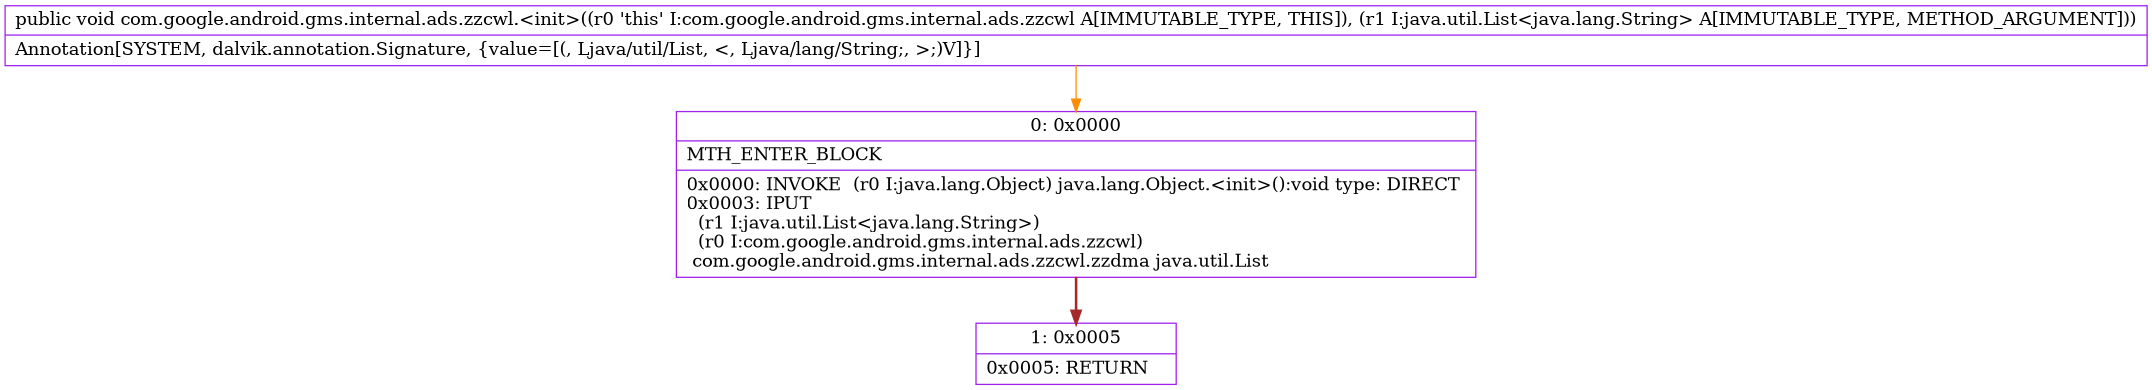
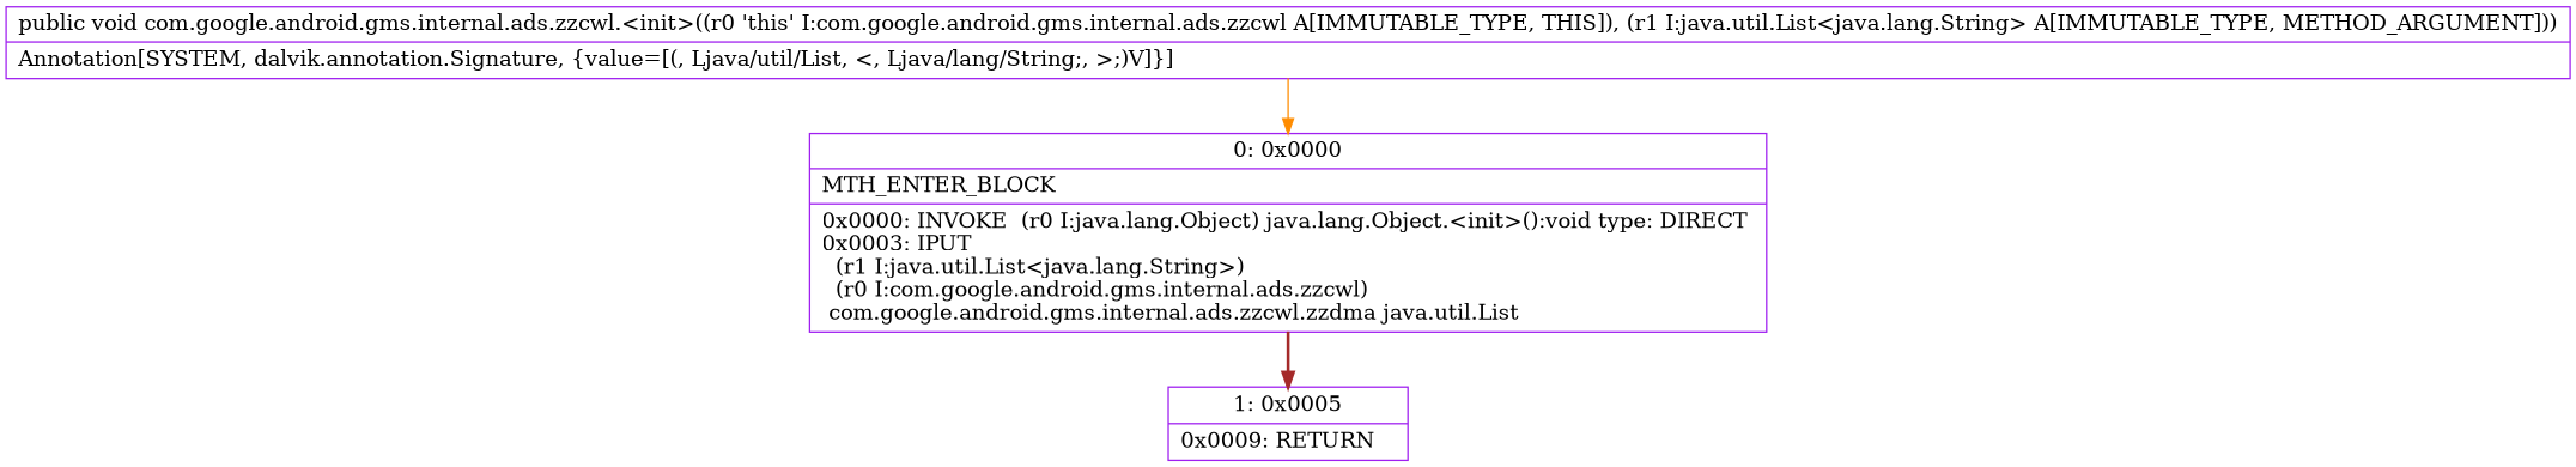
  digraph {
    node [shape=record color=purple]
    n1 [label="{0\:\ 0x0000|MTH_ENTER_BLOCK\l|0x0000: INVOKE  (r0 I:java.lang.Object) java.lang.Object.\<init\>():void type: DIRECT \l0x0003: IPUT  \l  (r1 I:java.util.List\<java.lang.String\>)\l  (r0 I:com.google.android.gms.internal.ads.zzcwl)\l com.google.android.gms.internal.ads.zzcwl.zzdma java.util.List \l}"]
-   n2 [label="{1\:\ 0x0005|0x0005: RETURN   \l}"]
+   n2 [label="{1\:\ 0x0005|0x0009: RETURN   \l}"]
    n3 [label="{public void com.google.android.gms.internal.ads.zzcwl.\<init\>((r0 'this' I:com.google.android.gms.internal.ads.zzcwl A[IMMUTABLE_TYPE, THIS]), (r1 I:java.util.List\<java.lang.String\> A[IMMUTABLE_TYPE, METHOD_ARGUMENT]))  | Annotation[SYSTEM, dalvik.annotation.Signature, \{value=[(, Ljava\/util\/List, \<, Ljava\/lang\/String;, \>;)V]\}]\l}"]
    n1 -> n2 [color=brown style=bold]
    n3 -> n1 [color=darkorange style=solid]
  }
